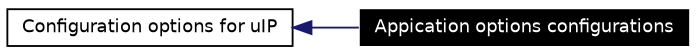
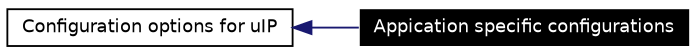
  digraph {
    rankdir=LR
    node [fontname=Helvetica fontsize=10 shape=record style=filled]
    n1 [color=black fillcolor=white height=0.2 label="Configuration options for uIP" width=0.4]
-   n2 [color=white fillcolor=black fontcolor=white height=0.2 label="Appication options configurations" width=0.4]
+   n2 [color=white fillcolor=black fontcolor=white height=0.2 label="Appication specific configurations" width=0.4]
    n1 -> n2 [color=midnightblue dir=back fontname=Helvetica fontsize=8 labelfontname=Helvetica labelfontsize=8 shape=plaintext style=solid]
  }
